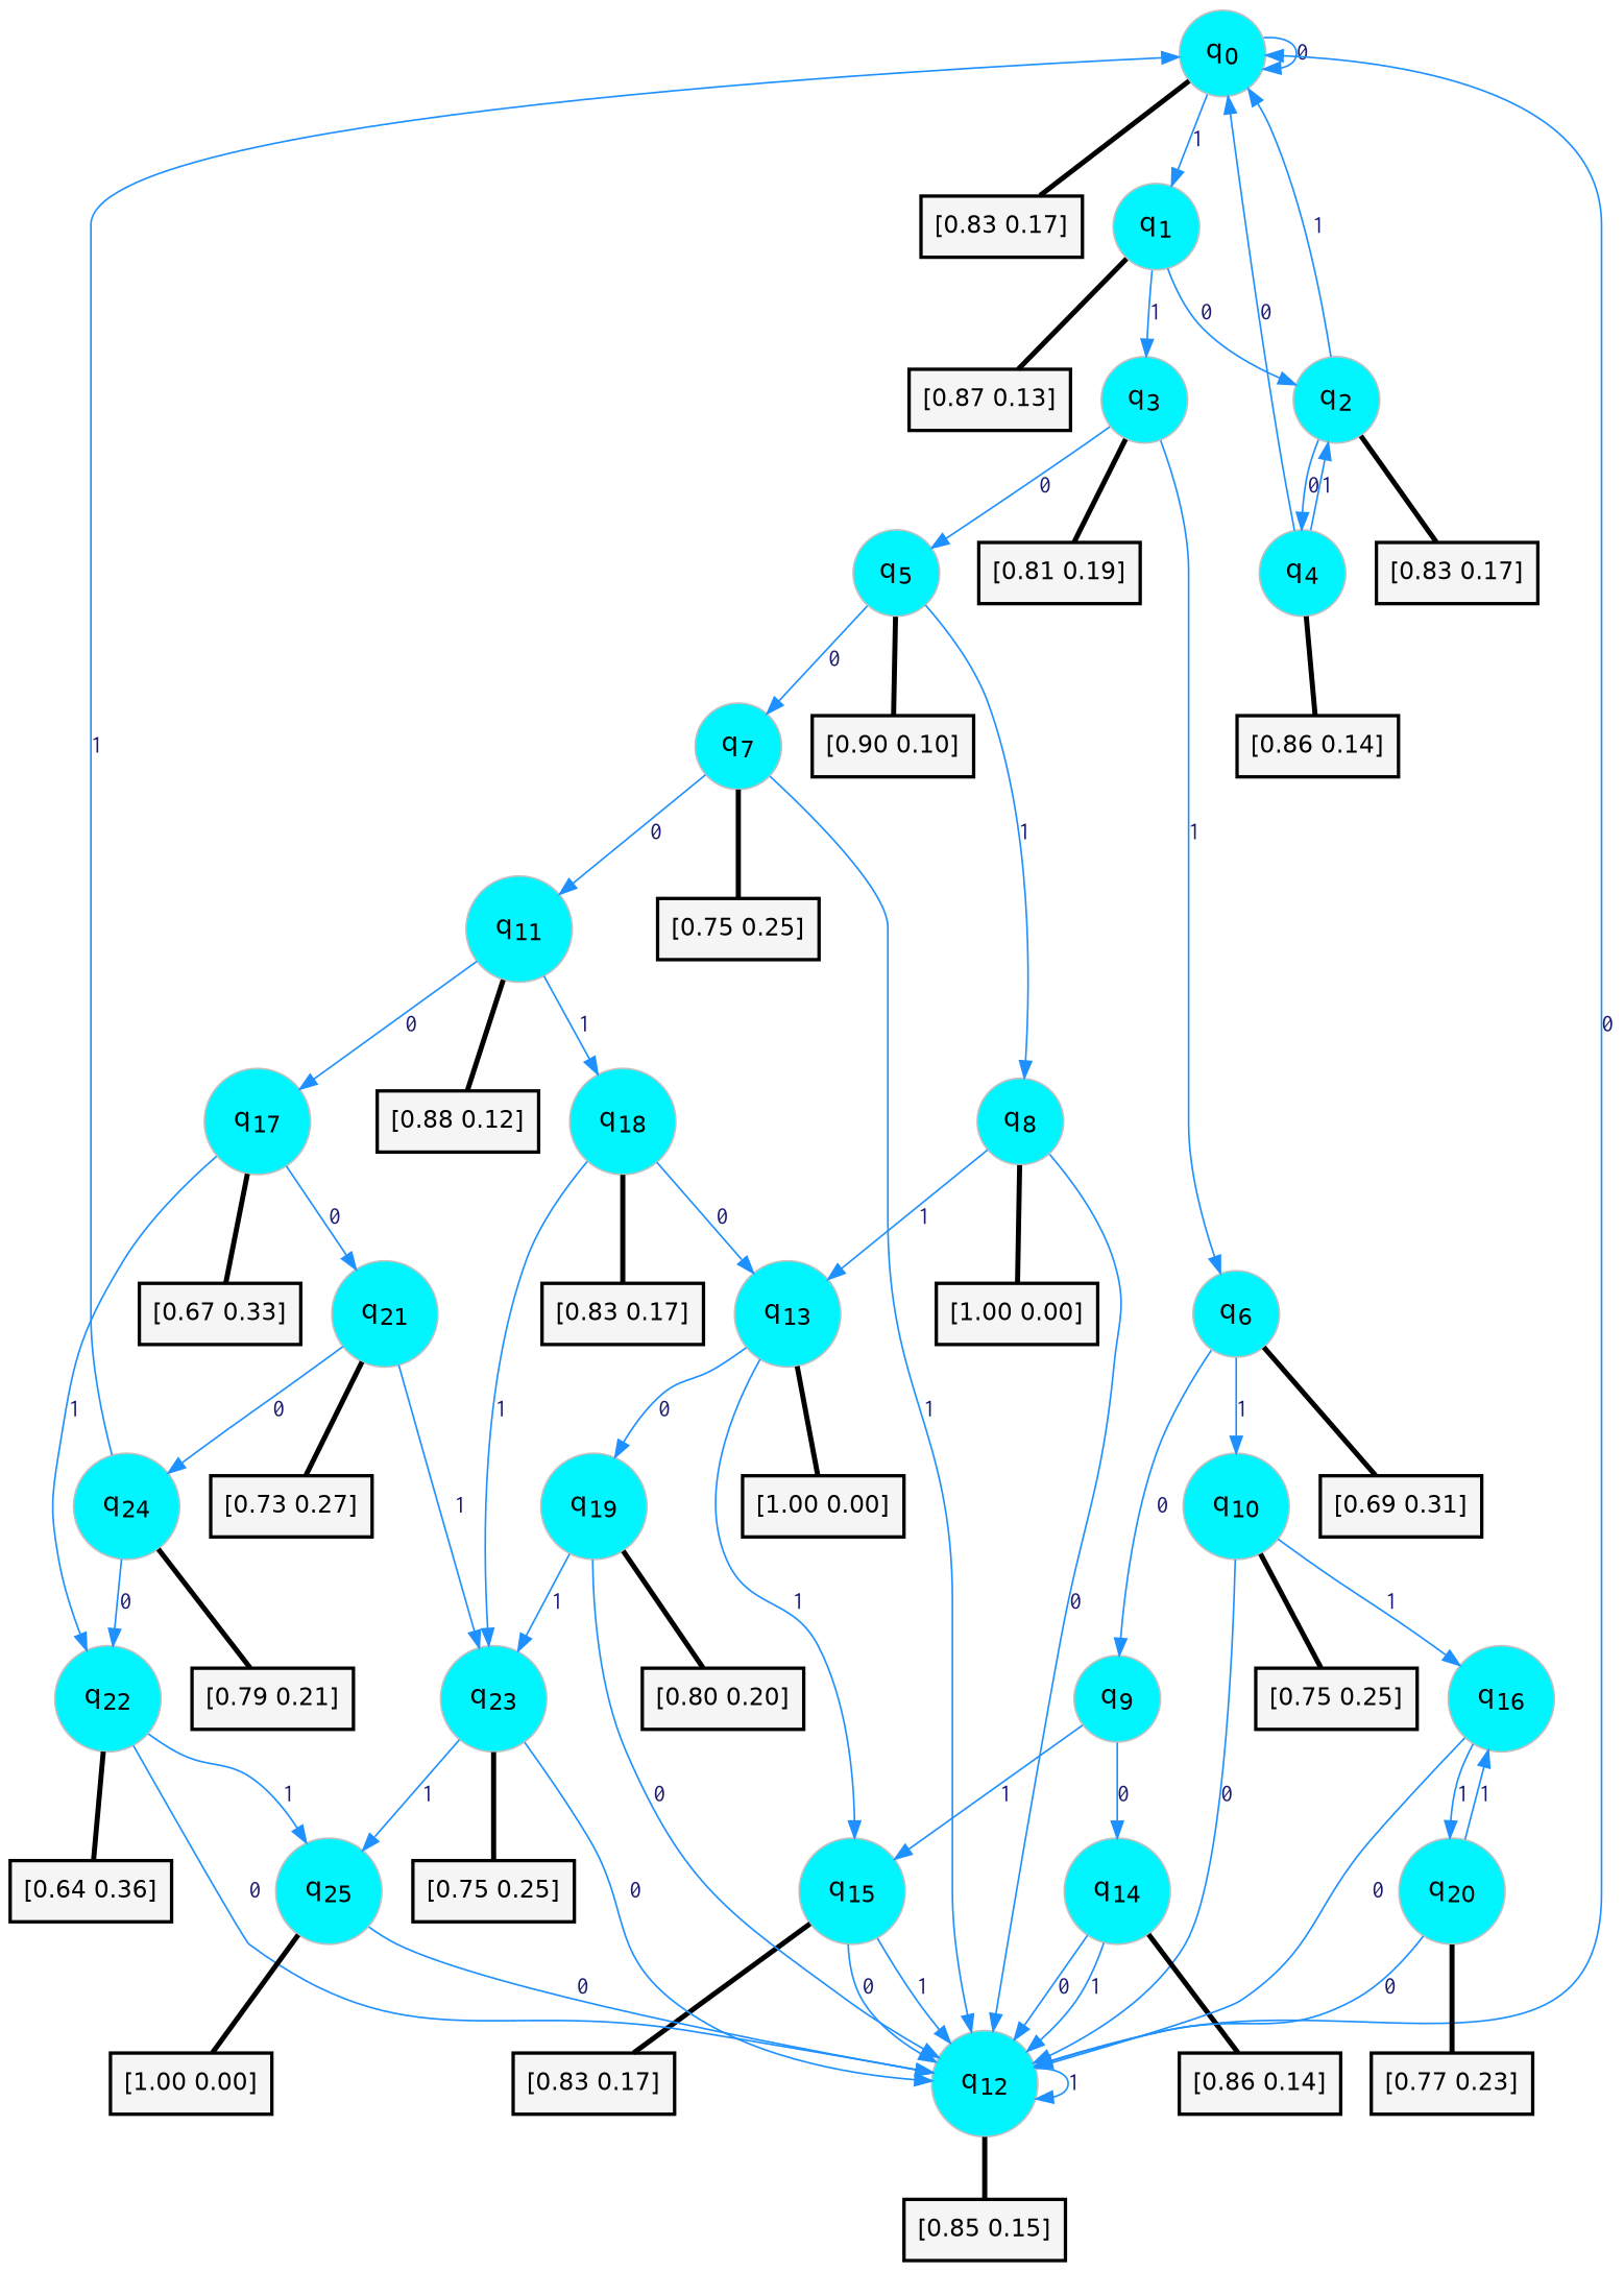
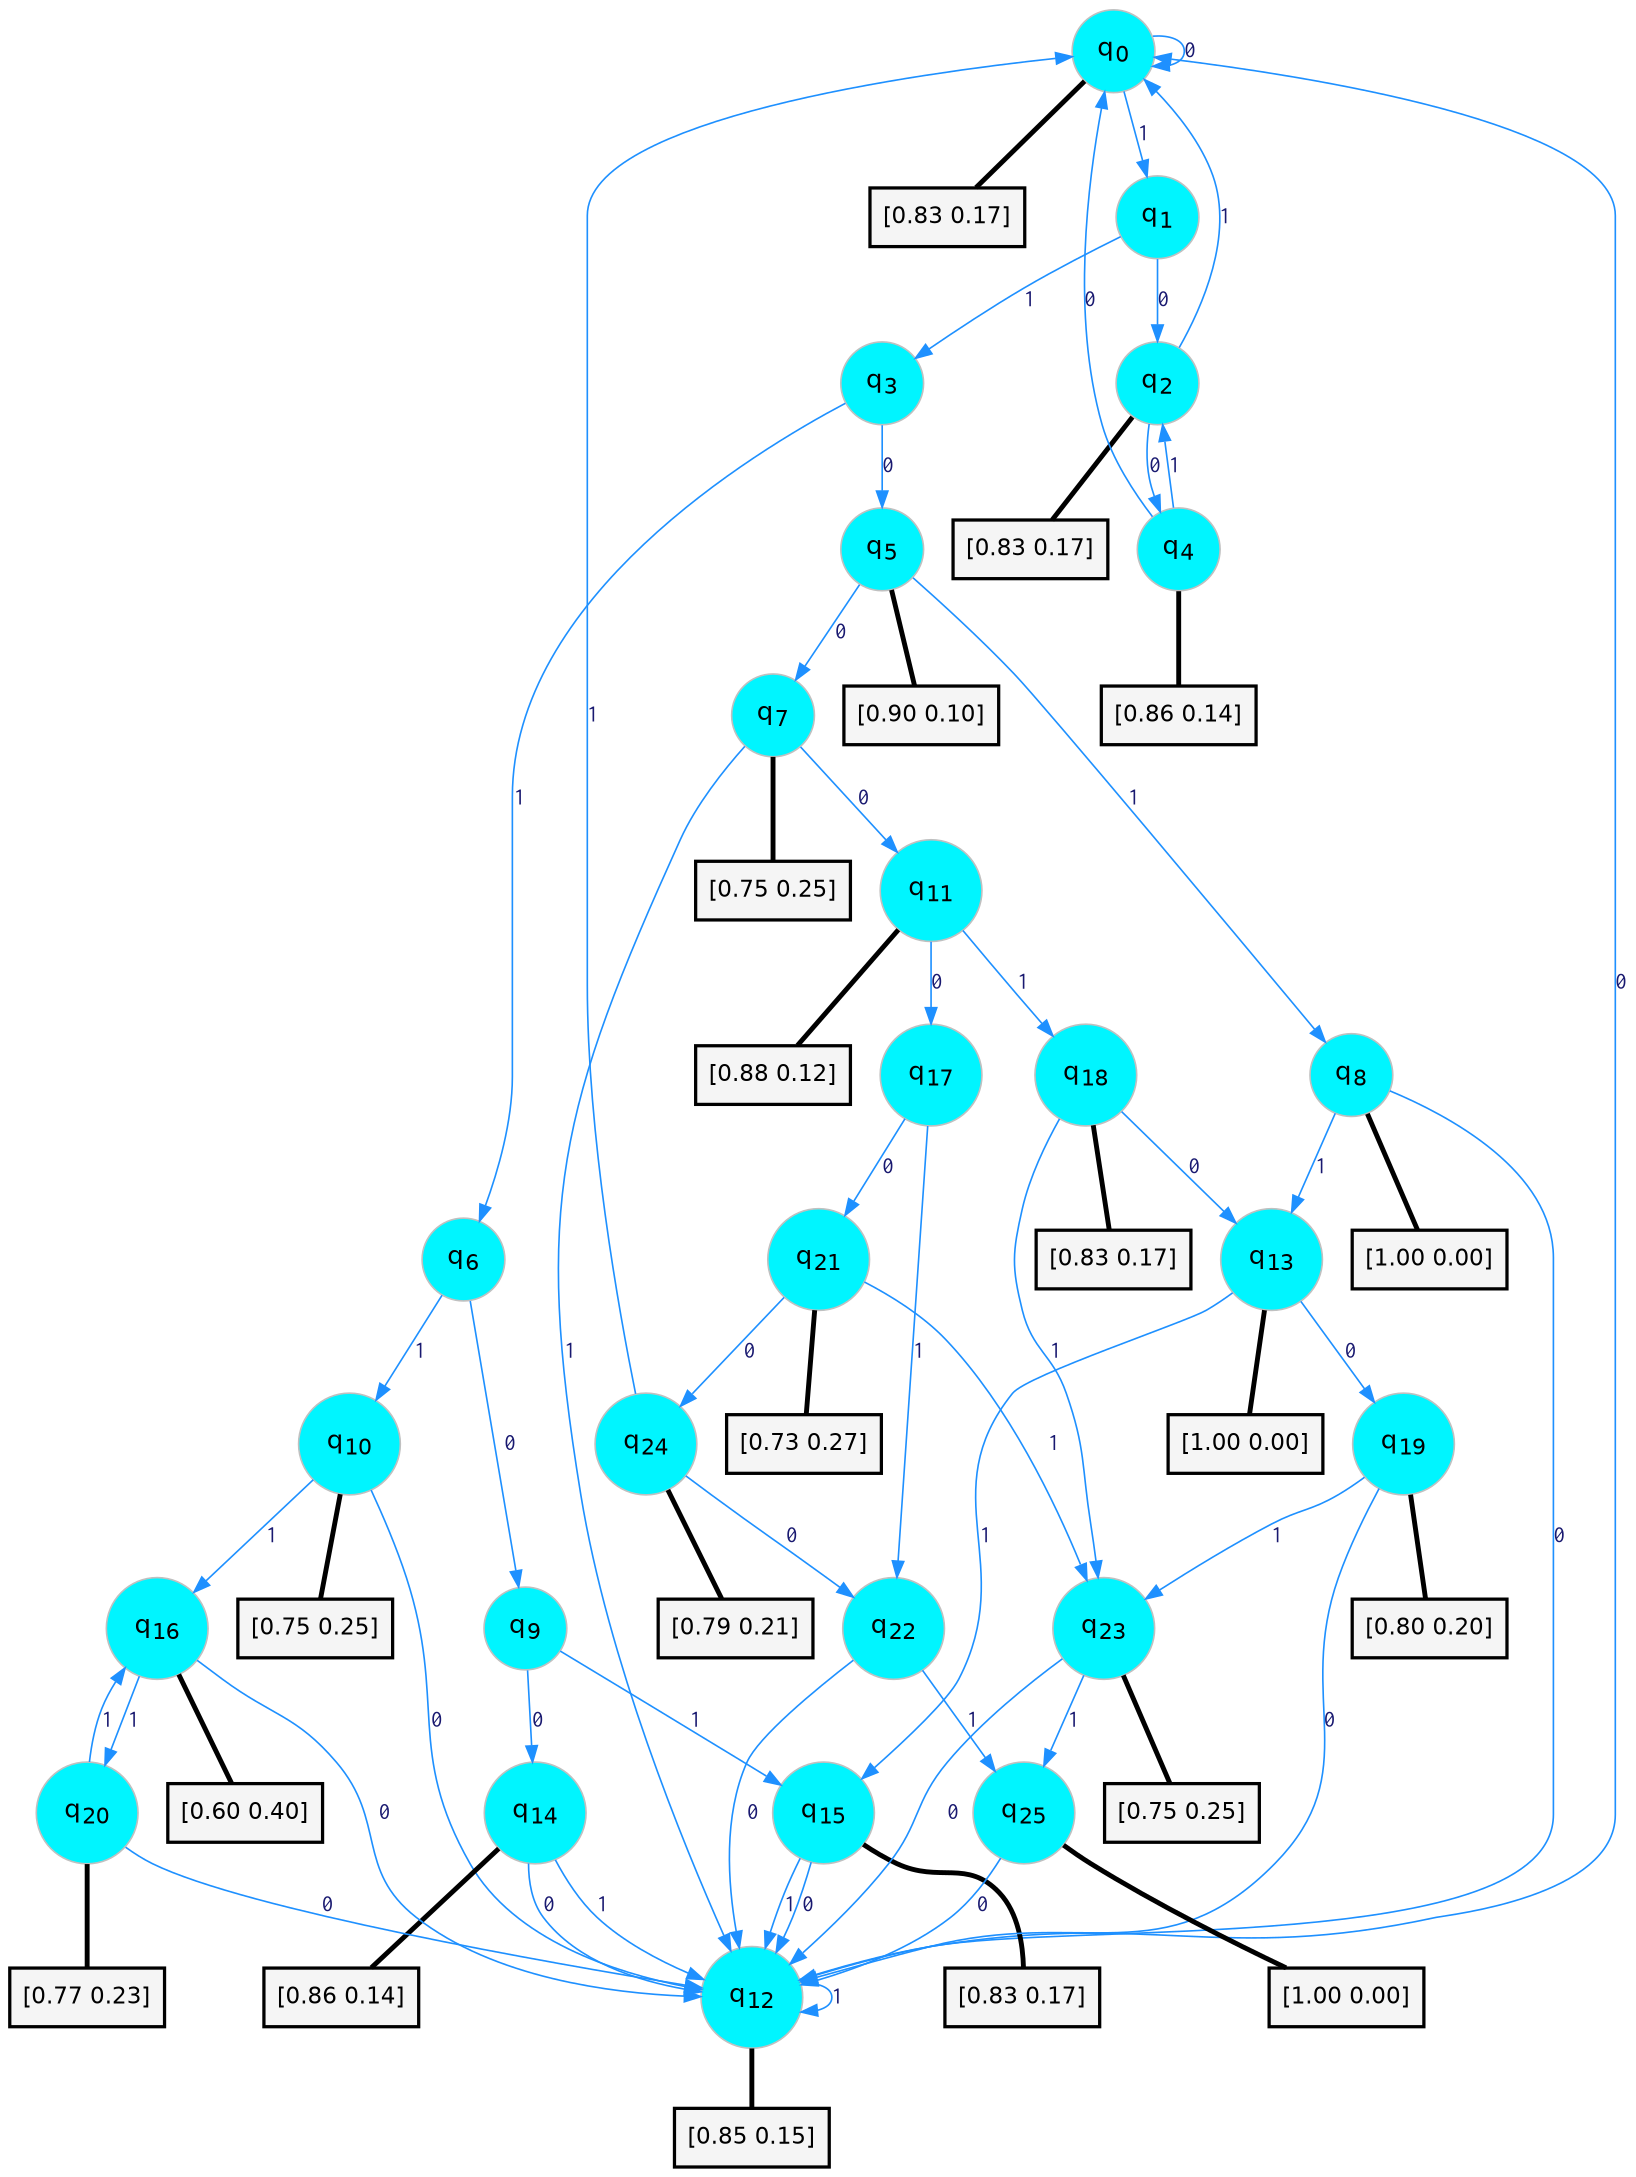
  digraph {
    rankdir=TD
    node [color=gray fillcolor=turquoise1 fontcolor=black fontname=Helvetica fontsize=16 fontweight=bold shape=circle style=filled]
    edge [arrowsize=1 color=dodgerblue1 fontcolor=midnightblue fontname=courier fontweight=bold penwidth=1 style=solid weight=20]
    n1 [label=<q<SUB>0</SUB>>]
    n2 [label=<q<SUB>1</SUB>>]
    n3 [color=black fillcolor=whitesmoke fontsize=14 label="[0.83 0.17]" penwidth=2 shape=box]
    n4 [label=<q<SUB>2</SUB>>]
    n5 [label=<q<SUB>3</SUB>>]
-   n6 [color=black fillcolor=whitesmoke fontsize=14 label="[0.87 0.13]" penwidth=2 shape=box]
    n7 [label=<q<SUB>4</SUB>>]
    n8 [color=black fillcolor=whitesmoke fontsize=14 label="[0.83 0.17]" penwidth=2 shape=box]
    n9 [label=<q<SUB>5</SUB>>]
    n10 [label=<q<SUB>6</SUB>>]
-   n11 [color=black fillcolor=whitesmoke fontsize=14 label="[0.81 0.19]" penwidth=2 shape=box]
    n12 [color=black fillcolor=whitesmoke fontsize=14 label="[0.86 0.14]" penwidth=2 shape=box]
    n13 [label=<q<SUB>7</SUB>>]
    n14 [label=<q<SUB>8</SUB>>]
    n15 [color=black fillcolor=whitesmoke fontsize=14 label="[0.90 0.10]" penwidth=2 shape=box]
    n16 [label=<q<SUB>9</SUB>>]
    n17 [label=<q<SUB>10</SUB>>]
-   n18 [color=black fillcolor=whitesmoke fontsize=14 label="[0.69 0.31]" penwidth=2 shape=box]
    n19 [label=<q<SUB>11</SUB>>]
    n20 [label=<q<SUB>12</SUB>>]
    n21 [color=black fillcolor=whitesmoke fontsize=14 label="[0.75 0.25]" penwidth=2 shape=box]
    n22 [label=<q<SUB>13</SUB>>]
    n23 [color=black fillcolor=whitesmoke fontsize=14 label="[1.00 0.00]" penwidth=2 shape=box]
    n24 [label=<q<SUB>14</SUB>>]
    n25 [label=<q<SUB>15</SUB>>]
    n26 [label=<q<SUB>16</SUB>>]
    n27 [color=black fillcolor=whitesmoke fontsize=14 label="[0.75 0.25]" penwidth=2 shape=box]
    n28 [label=<q<SUB>17</SUB>>]
    n29 [label=<q<SUB>18</SUB>>]
    n30 [color=black fillcolor=whitesmoke fontsize=14 label="[0.88 0.12]" penwidth=2 shape=box]
    n31 [color=black fillcolor=whitesmoke fontsize=14 label="[0.85 0.15]" penwidth=2 shape=box]
    n32 [label=<q<SUB>19</SUB>>]
    n33 [color=black fillcolor=whitesmoke fontsize=14 label="[1.00 0.00]" penwidth=2 shape=box]
    n34 [color=black fillcolor=whitesmoke fontsize=14 label="[0.86 0.14]" penwidth=2 shape=box]
    n35 [color=black fillcolor=whitesmoke fontsize=14 label="[0.83 0.17]" penwidth=2 shape=box]
    n36 [label=<q<SUB>20</SUB>>]
+   n37 [color=black fillcolor=whitesmoke fontsize=14 label="[0.60 0.40]" penwidth=2 shape=box]
    n38 [label=<q<SUB>21</SUB>>]
    n39 [label=<q<SUB>22</SUB>>]
-   n40 [color=black fillcolor=whitesmoke fontsize=14 label="[0.67 0.33]" penwidth=2 shape=box]
    n41 [label=<q<SUB>23</SUB>>]
    n42 [color=black fillcolor=whitesmoke fontsize=14 label="[0.83 0.17]" penwidth=2 shape=box]
    n43 [color=black fillcolor=whitesmoke fontsize=14 label="[0.80 0.20]" penwidth=2 shape=box]
    n44 [color=black fillcolor=whitesmoke fontsize=14 label="[0.77 0.23]" penwidth=2 shape=box]
    n45 [label=<q<SUB>24</SUB>>]
    n46 [color=black fillcolor=whitesmoke fontsize=14 label="[0.73 0.27]" penwidth=2 shape=box]
    n47 [label=<q<SUB>25</SUB>>]
-   n48 [color=black fillcolor=whitesmoke fontsize=14 label="[0.64 0.36]" penwidth=2 shape=box]
    n49 [color=black fillcolor=whitesmoke fontsize=14 label="[0.75 0.25]" penwidth=2 shape=box]
    n50 [color=black fillcolor=whitesmoke fontsize=14 label="[0.79 0.21]" penwidth=2 shape=box]
    n51 [color=black fillcolor=whitesmoke fontsize=14 label="[1.00 0.00]" penwidth=2 shape=box]
    n1 -> n1 [label=0]
    n1 -> n2 [label=1]
    n1 -> n3 [arrowhead=none color=black penwidth=3]
    n2 -> n4 [label=0]
    n2 -> n5 [label=1]
-   n2 -> n6 [arrowhead=none color=black penwidth=3]
    n4 -> n1 [label=1]
    n4 -> n7 [label=0]
    n4 -> n8 [arrowhead=none color=black penwidth=3]
    n5 -> n9 [label=0]
    n5 -> n10 [label=1]
-   n5 -> n11 [arrowhead=none color=black penwidth=3]
    n7 -> n1 [label=0]
    n7 -> n4 [label=1]
    n7 -> n12 [arrowhead=none color=black penwidth=3]
    n9 -> n13 [label=0]
    n9 -> n14 [label=1]
    n9 -> n15 [arrowhead=none color=black penwidth=3]
    n10 -> n16 [label=0]
    n10 -> n17 [label=1]
-   n10 -> n18 [arrowhead=none color=black penwidth=3]
    n13 -> n19 [label=0]
    n13 -> n20 [label=1]
    n13 -> n21 [arrowhead=none color=black penwidth=3]
    n14 -> n20 [label=0]
    n14 -> n22 [label=1]
    n14 -> n23 [arrowhead=none color=black penwidth=3]
    n16 -> n24 [label=0]
    n16 -> n25 [label=1]
    n17 -> n20 [label=0]
    n17 -> n26 [label=1]
    n17 -> n27 [arrowhead=none color=black penwidth=3]
    n19 -> n28 [label=0]
    n19 -> n29 [label=1]
    n19 -> n30 [arrowhead=none color=black penwidth=3]
    n20 -> n1 [label=0]
    n20 -> n20 [label=1]
    n20 -> n31 [arrowhead=none color=black penwidth=3]
    n22 -> n25 [label=1]
    n22 -> n32 [label=0]
    n22 -> n33 [arrowhead=none color=black penwidth=3]
    n24 -> n20 [label=0]
    n24 -> n20 [label=1]
    n24 -> n34 [arrowhead=none color=black penwidth=3]
    n25 -> n20 [label=0]
    n25 -> n20 [label=1]
    n25 -> n35 [arrowhead=none color=black penwidth=3]
    n26 -> n20 [label=0]
    n26 -> n36 [label=1]
+   n26 -> n37 [arrowhead=none color=black penwidth=3]
    n28 -> n38 [label=0]
    n28 -> n39 [label=1]
-   n28 -> n40 [arrowhead=none color=black penwidth=3]
    n29 -> n22 [label=0]
    n29 -> n41 [label=1]
    n29 -> n42 [arrowhead=none color=black penwidth=3]
    n32 -> n20 [label=0]
    n32 -> n41 [label=1]
    n32 -> n43 [arrowhead=none color=black penwidth=3]
    n36 -> n20 [label=0]
    n36 -> n26 [label=1]
    n36 -> n44 [arrowhead=none color=black penwidth=3]
    n38 -> n41 [label=1]
    n38 -> n45 [label=0]
    n38 -> n46 [arrowhead=none color=black penwidth=3]
    n39 -> n20 [label=0]
    n39 -> n47 [label=1]
-   n39 -> n48 [arrowhead=none color=black penwidth=3]
    n41 -> n20 [label=0]
    n41 -> n47 [label=1]
    n41 -> n49 [arrowhead=none color=black penwidth=3]
    n45 -> n1 [label=1]
    n45 -> n39 [label=0]
    n45 -> n50 [arrowhead=none color=black penwidth=3]
    n47 -> n20 [label=0]
    n47 -> n51 [arrowhead=none color=black penwidth=3]
  }
